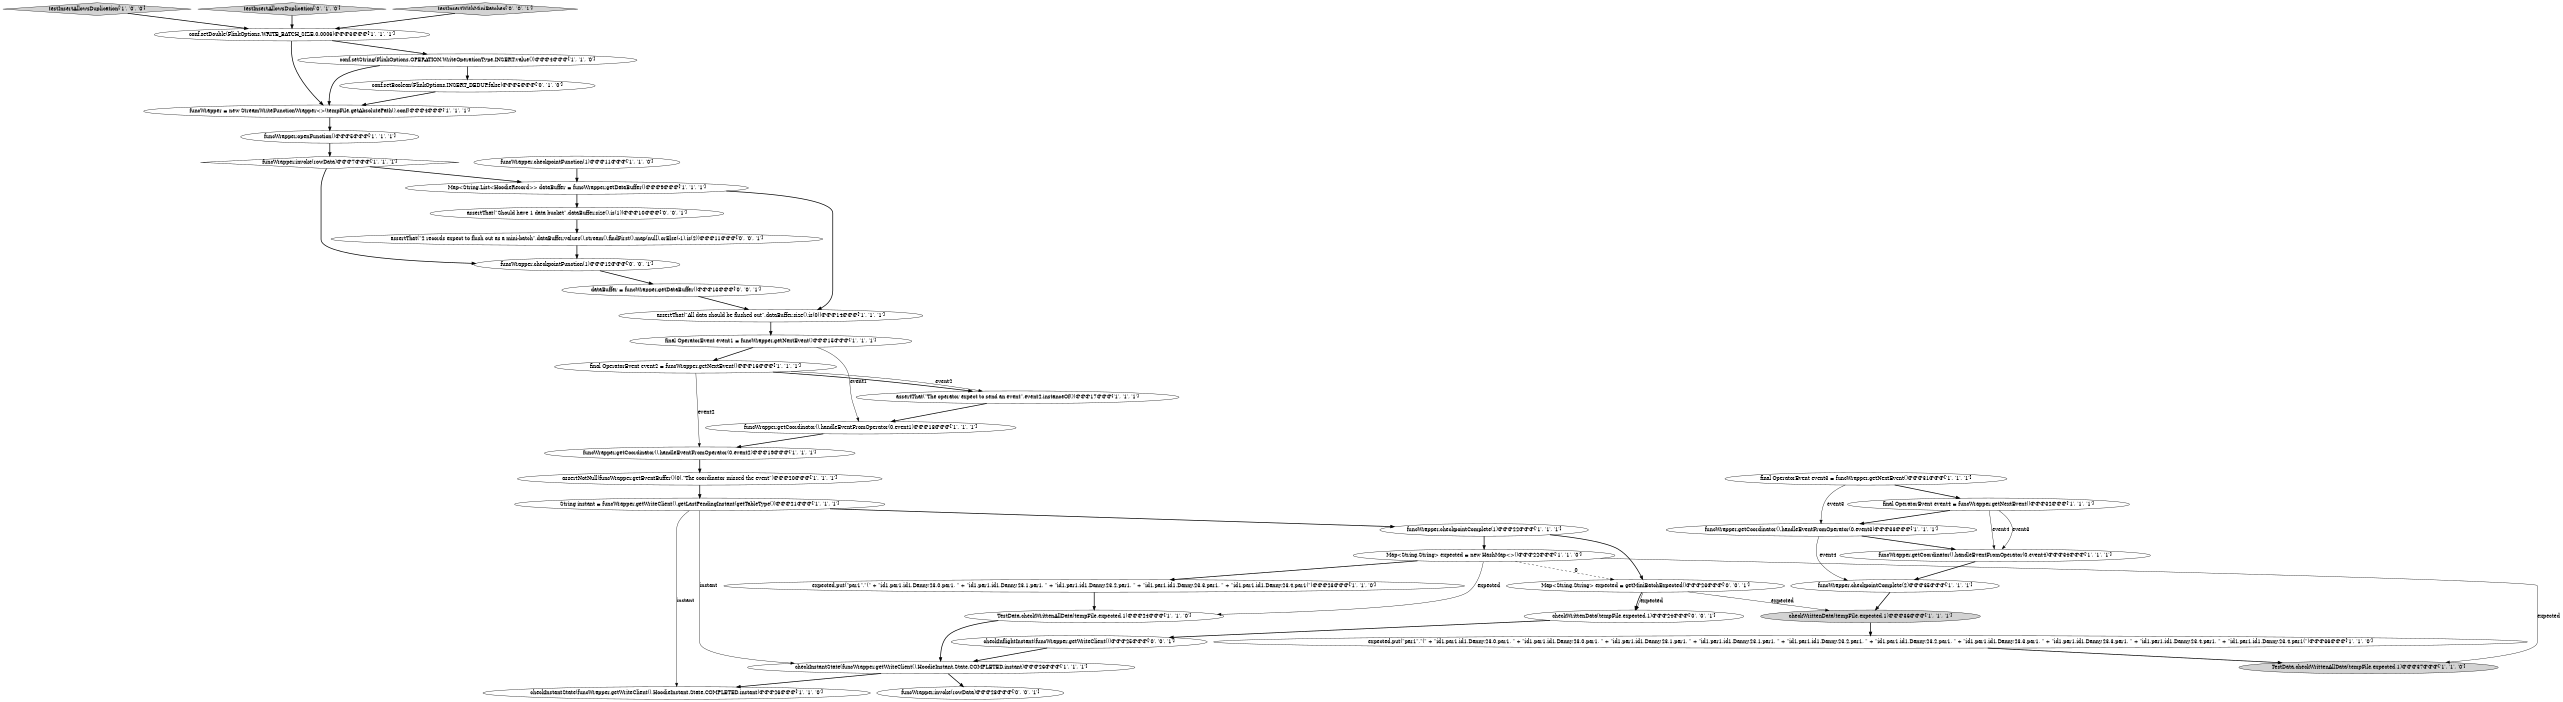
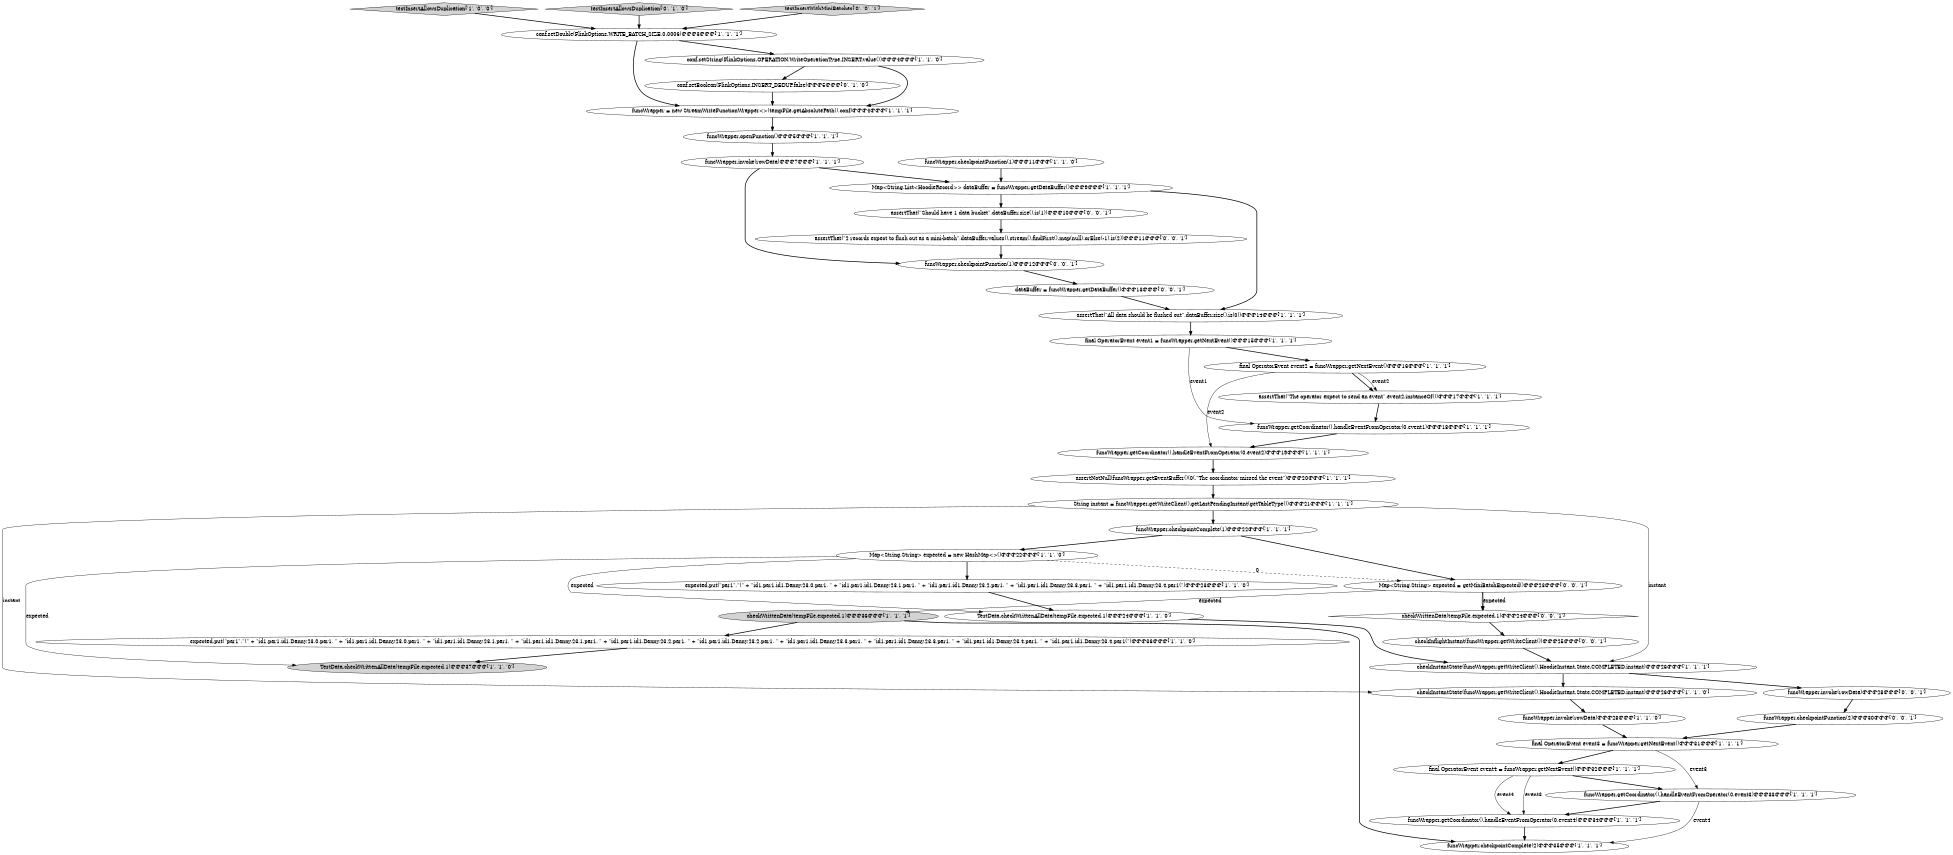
  digraph {
    node [fillcolor=white shape=ellipse style=filled]
    edge [style=bold]
    n1 [label="funcWrapper = new StreamWriteFunctionWrapper<>(tempFile.getAbsolutePath(),conf)@@@4@@@['1', '1', '1']"]
    n2 [label="funcWrapper.openFunction()@@@5@@@['1', '1', '1']"]
-   n3 [label="funcWrapper.invoke(rowData)@@@7@@@['1', '1', '1']" shape=diamond]
+   n3 [label="funcWrapper.invoke(rowData)@@@7@@@['1', '1', '1']"]
    n4 [fillcolor=lightgray label="testInsertAllowsDuplication['1', '0', '0']" shape=diamond]
    n5 [label="conf.setDouble(FlinkOptions.WRITE_BATCH_SIZE,0.0006)@@@3@@@['1', '1', '1']"]
    n6 [label="conf.setString(FlinkOptions.OPERATION,WriteOperationType.INSERT.value())@@@4@@@['1', '1', '0']"]
    n7 [label="final OperatorEvent event1 = funcWrapper.getNextEvent()@@@15@@@['1', '1', '1']"]
    n8 [label="final OperatorEvent event2 = funcWrapper.getNextEvent()@@@16@@@['1', '1', '1']"]
    n9 [label="funcWrapper.getCoordinator().handleEventFromOperator(0,event1)@@@18@@@['1', '1', '1']"]
    n10 [label="assertThat(\"The operator expect to send an event\",event2,instanceOf())@@@17@@@['1', '1', '1']"]
    n11 [label="funcWrapper.getCoordinator().handleEventFromOperator(0,event2)@@@19@@@['1', '1', '1']"]
    n12 [label="assertThat(\"Should have 1 data bucket\",dataBuffer.size(),is(1))@@@10@@@['0', '0', '1']"]
    n13 [label="assertThat(\"2 records expect to flush out as a mini-batch\",dataBuffer.values().stream().findFirst().map(null).orElse(-1),is(2))@@@11@@@['0', '0', '1']"]
    n14 [label="funcWrapper.checkpointFunction(1)@@@12@@@['0', '0', '1']"]
    n15 [label="assertNotNull(funcWrapper.getEventBuffer()(0(,\"The coordinator missed the event\")@@@20@@@['1', '1', '1']"]
    n16 [label="String instant = funcWrapper.getWriteClient().getLastPendingInstant(getTableType())@@@21@@@['1', '1', '1']"]
    n17 [label="checkInstantState(funcWrapper.getWriteClient(),HoodieInstant.State.COMPLETED,instant)@@@26@@@['1', '1', '1']"]
    n18 [label="checkInstantState(funcWrapper.getWriteClient(),HoodieInstant.State.COMPLETED,instant)@@@26@@@['1', '1', '0']"]
    n19 [label="funcWrapper.checkpointComplete(1)@@@22@@@['1', '1', '1']"]
    n20 [label="dataBuffer = funcWrapper.getDataBuffer()@@@13@@@['0', '0', '1']"]
    n21 [label="assertThat(\"All data should be flushed out\",dataBuffer.size(),is(0))@@@14@@@['1', '1', '1']"]
+   n22 [label="funcWrapper.checkpointFunction(2)@@@30@@@['0', '0', '1']"]
    n23 [label="final OperatorEvent event3 = funcWrapper.getNextEvent()@@@31@@@['1', '1', '1']"]
    n24 [label="final OperatorEvent event4 = funcWrapper.getNextEvent()@@@32@@@['1', '1', '1']"]
    n25 [label="funcWrapper.getCoordinator().handleEventFromOperator(0,event3)@@@33@@@['1', '1', '1']"]
    n26 [label="conf.setBoolean(FlinkOptions.INSERT_DEDUP,false)@@@5@@@['0', '1', '0']"]
    n27 [label="TestData.checkWrittenAllData(tempFile,expected,1)@@@24@@@['1', '1', '0']"]
    n28 [label="funcWrapper.invoke(rowData)@@@28@@@['0', '0', '1']"]
    n29 [fillcolor=lightgray label="testInsertAllowsDuplication['0', '1', '0']" shape=diamond]
    n30 [label="Map<String,List<HoodieRecord>> dataBuffer = funcWrapper.getDataBuffer()@@@9@@@['1', '1', '1']"]
    n31 [label="funcWrapper.checkpointFunction(1)@@@11@@@['1', '1', '0']"]
    n32 [label="funcWrapper.getCoordinator().handleEventFromOperator(0,event4)@@@34@@@['1', '1', '1']"]
    n33 [label="funcWrapper.checkpointComplete(2)@@@35@@@['1', '1', '1']"]
+   n34 [label="funcWrapper.invoke(rowData)@@@28@@@['1', '1', '0']"]
    n35 [fillcolor=lightgray label="checkWrittenData(tempFile,expected,1)@@@36@@@['1', '1', '1']"]
    n36 [label="expected.put(\"par1\",\"(\" + \"id1,par1,id1,Danny,23,0,par1, \" + \"id1,par1,id1,Danny,23,0,par1, \" + \"id1,par1,id1,Danny,23,1,par1, \" + \"id1,par1,id1,Danny,23,1,par1, \" + \"id1,par1,id1,Danny,23,2,par1, \" + \"id1,par1,id1,Danny,23,2,par1, \" + \"id1,par1,id1,Danny,23,3,par1, \" + \"id1,par1,id1,Danny,23,3,par1, \" + \"id1,par1,id1,Danny,23,4,par1, \" + \"id1,par1,id1,Danny,23,4,par1(\")@@@36@@@['1', '1', '0']"]
    n37 [label="expected.put(\"par1\",\"(\" + \"id1,par1,id1,Danny,23,0,par1, \" + \"id1,par1,id1,Danny,23,1,par1, \" + \"id1,par1,id1,Danny,23,2,par1, \" + \"id1,par1,id1,Danny,23,3,par1, \" + \"id1,par1,id1,Danny,23,4,par1(\")@@@23@@@['1', '1', '0']"]
    n38 [label="Map<String,String> expected = getMiniBatchExpected()@@@23@@@['0', '0', '1']"]
    n39 [label="Map<String,String> expected = new HashMap<>()@@@22@@@['1', '1', '0']"]
-   n40 [label="checkWrittenData(tempFile,expected,1)@@@24@@@['0', '0', '1']"]
+   n40 [label="checkWrittenData(tempFile,expected,1)@@@24@@@['0', '0', '1']" shape=diamond]
    n41 [fillcolor=lightgray label="TestData.checkWrittenAllData(tempFile,expected,1)@@@37@@@['1', '1', '0']"]
    n42 [label="checkInflightInstant(funcWrapper.getWriteClient())@@@25@@@['0', '0', '1']"]
    n43 [fillcolor=lightgray label="testInsertWithMiniBatches['0', '0', '1']" shape=diamond]
    n1 -> n2
    n2 -> n3
    n3 -> n14
    n3 -> n30
    n4 -> n5
    n5 -> n1
    n5 -> n6
    n6 -> n1
    n6 -> n26
    n7 -> n8
    n7 -> n9 [label=event1 style=solid]
    n8 -> n10
    n8 -> n10 [label=event2 style=solid]
    n8 -> n11 [label=event2 style=solid]
    n9 -> n11
    n10 -> n9
    n11 -> n15
    n12 -> n13
    n13 -> n14
    n14 -> n20
    n15 -> n16
    n16 -> n17 [label=instant style=solid]
    n16 -> n18 [label=instant style=solid]
    n16 -> n19
    n17 -> n18
    n17 -> n28
+   n18 -> n34
    n19 -> n38
    n19 -> n39
    n20 -> n21
    n21 -> n7
+   n22 -> n23
    n23 -> n24
    n23 -> n25 [label=event3 style=solid]
    n24 -> n25
    n24 -> n32 [label=event4 style=solid]
    n24 -> n32 [label=event3 style=solid]
    n25 -> n32
    n25 -> n33 [label=event4 style=solid]
    n26 -> n1
    n27 -> n17
+   n28 -> n22
    n29 -> n5
    n30 -> n12
    n30 -> n21
    n31 -> n30
    n32 -> n33
-   n33 -> n35
+   n35 -> n33
+   n34 -> n23
    n35 -> n36
    n36 -> n41
    n37 -> n27
    n38 -> n35 [label=expected style=solid]
    n38 -> n40
    n38 -> n40 [label=expected style=solid]
    n39 -> n27 [label=expected style=solid]
    n39 -> n37
    n39 -> n38 [label=0 style=dashed]
    n39 -> n41 [label=expected style=solid]
    n40 -> n42
    n42 -> n17
    n43 -> n5
  }
